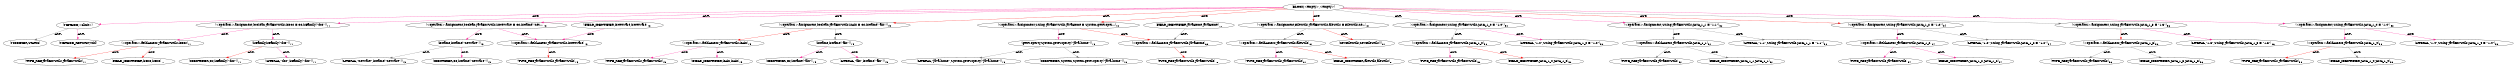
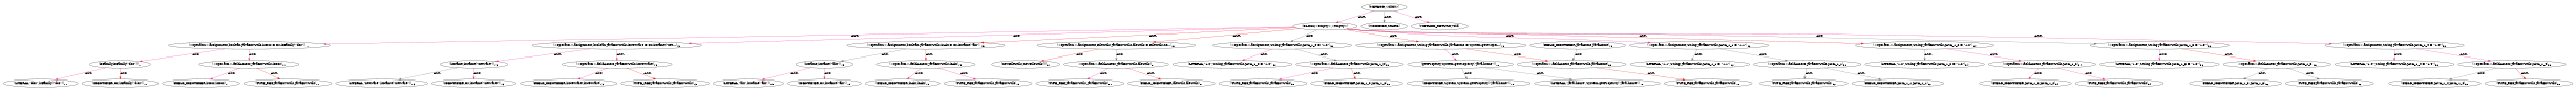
  digraph {
    edge [color=deeppink]
    n1 [label=<(METHOD,&lt;clinit&gt;)>]
    n2 [label=<(BLOCK,&lt;empty&gt;,&lt;empty&gt;)>]
    n3 [label=<(MODIFIER,STATIC)>]
    n4 [label=<(METHOD_RETURN,void)>]
    n5 [label=<(&lt;operator&gt;.assignment,boolean JavaEnvUtils.isDos = Os.isFamily(&quot;dos&quot;))<SUB>71</SUB>>]
    n6 [label=<(&lt;operator&gt;.assignment,boolean JavaEnvUtils.isNetware = Os.isName(&quot;net...)<SUB>73</SUB>>]
    n7 [label=<(&lt;operator&gt;.assignment,boolean JavaEnvUtils.isAix = Os.isName(&quot;aix&quot;))<SUB>75</SUB>>]
    n8 [label=<(&lt;operator&gt;.assignment,String JavaEnvUtils.javaHome = System.getProper...)<SUB>78</SUB>>]
    n9 [label=<(&lt;operator&gt;.assignment,FileUtils JavaEnvUtils.fileUtils = FileUtils.ne...)<SUB>81</SUB>>]
    n10 [label=<(&lt;operator&gt;.assignment,String JavaEnvUtils.JAVA_1_0 = &quot;1.0&quot;)<SUB>90</SUB>>]
    n11 [label=<(&lt;operator&gt;.assignment,String JavaEnvUtils.JAVA_1_1 = &quot;1.1&quot;)<SUB>92</SUB>>]
    n12 [label=<(&lt;operator&gt;.assignment,String JavaEnvUtils.JAVA_1_2 = &quot;1.2&quot;)<SUB>94</SUB>>]
    n13 [label=<(&lt;operator&gt;.assignment,String JavaEnvUtils.JAVA_1_3 = &quot;1.3&quot;)<SUB>96</SUB>>]
    n14 [label=<(&lt;operator&gt;.assignment,String JavaEnvUtils.JAVA_1_4 = &quot;1.4&quot;)<SUB>98</SUB>>]
    n15 [label=<(&lt;operator&gt;.fieldAccess,JavaEnvUtils.isDos)<SUB>71</SUB>>]
    n16 [label=<(isFamily,isFamily(&quot;dos&quot;))<SUB>71</SUB>>]
    n17 [label=<(&lt;operator&gt;.fieldAccess,JavaEnvUtils.isNetware)<SUB>73</SUB>>]
    n18 [label=<(isName,isName(&quot;netware&quot;))<SUB>73</SUB>>]
    n19 [label=<(&lt;operator&gt;.fieldAccess,JavaEnvUtils.isAix)<SUB>75</SUB>>]
    n20 [label=<(isName,isName(&quot;aix&quot;))<SUB>75</SUB>>]
    n21 [label=<(&lt;operator&gt;.fieldAccess,JavaEnvUtils.javaHome)<SUB>68</SUB>>]
    n22 [label=<(getProperty,System.getProperty(&quot;java.home&quot;))<SUB>78</SUB>>]
    n23 [label=<(&lt;operator&gt;.fieldAccess,JavaEnvUtils.fileUtils)<SUB>81</SUB>>]
    n24 [label=<(newFileUtils,newFileUtils())<SUB>81</SUB>>]
    n25 [label=<(&lt;operator&gt;.fieldAccess,JavaEnvUtils.JAVA_1_0)<SUB>90</SUB>>]
    n26 [label=<(LITERAL,&quot;1.0&quot;,String JavaEnvUtils.JAVA_1_0 = &quot;1.0&quot;)<SUB>90</SUB>>]
    n27 [label=<(&lt;operator&gt;.fieldAccess,JavaEnvUtils.JAVA_1_1)<SUB>92</SUB>>]
    n28 [label=<(LITERAL,&quot;1.1&quot;,String JavaEnvUtils.JAVA_1_1 = &quot;1.1&quot;)<SUB>92</SUB>>]
    n29 [label=<(&lt;operator&gt;.fieldAccess,JavaEnvUtils.JAVA_1_2)<SUB>94</SUB>>]
    n30 [label=<(LITERAL,&quot;1.2&quot;,String JavaEnvUtils.JAVA_1_2 = &quot;1.2&quot;)<SUB>94</SUB>>]
    n31 [label=<(&lt;operator&gt;.fieldAccess,JavaEnvUtils.JAVA_1_3)<SUB>96</SUB>>]
    n32 [label=<(LITERAL,&quot;1.3&quot;,String JavaEnvUtils.JAVA_1_3 = &quot;1.3&quot;)<SUB>96</SUB>>]
    n33 [label=<(&lt;operator&gt;.fieldAccess,JavaEnvUtils.JAVA_1_4)<SUB>98</SUB>>]
    n34 [label=<(LITERAL,&quot;1.4&quot;,String JavaEnvUtils.JAVA_1_4 = &quot;1.4&quot;)<SUB>98</SUB>>]
    n35 [label=<(TYPE_REF,JavaEnvUtils,JavaEnvUtils)<SUB>71</SUB>>]
    n36 [label=<(FIELD_IDENTIFIER,isDos,isDos)<SUB>71</SUB>>]
    n37 [label=<(IDENTIFIER,Os,isFamily(&quot;dos&quot;))<SUB>71</SUB>>]
    n38 [label=<(LITERAL,&quot;dos&quot;,isFamily(&quot;dos&quot;))<SUB>71</SUB>>]
    n39 [label=<(TYPE_REF,JavaEnvUtils,JavaEnvUtils)<SUB>73</SUB>>]
    n40 [label=<(FIELD_IDENTIFIER,isNetware,isNetware)<SUB>73</SUB>>]
    n41 [label=<(IDENTIFIER,Os,isName(&quot;netware&quot;))<SUB>73</SUB>>]
    n42 [label=<(LITERAL,&quot;netware&quot;,isName(&quot;netware&quot;))<SUB>73</SUB>>]
    n43 [label=<(TYPE_REF,JavaEnvUtils,JavaEnvUtils)<SUB>75</SUB>>]
    n44 [label=<(FIELD_IDENTIFIER,isAix,isAix)<SUB>75</SUB>>]
    n45 [label=<(IDENTIFIER,Os,isName(&quot;aix&quot;))<SUB>75</SUB>>]
    n46 [label=<(LITERAL,&quot;aix&quot;,isName(&quot;aix&quot;))<SUB>75</SUB>>]
    n47 [label=<(TYPE_REF,JavaEnvUtils,JavaEnvUtils)<SUB>78</SUB>>]
    n48 [label=<(IDENTIFIER,System,System.getProperty(&quot;java.home&quot;))<SUB>78</SUB>>]
    n49 [label=<(LITERAL,&quot;java.home&quot;,System.getProperty(&quot;java.home&quot;))<SUB>78</SUB>>]
    n50 [label=<(FIELD_IDENTIFIER,javaHome,javaHome)<SUB>78</SUB>>]
    n51 [label=<(TYPE_REF,JavaEnvUtils,JavaEnvUtils)<SUB>81</SUB>>]
    n52 [label=<(FIELD_IDENTIFIER,fileUtils,fileUtils)<SUB>81</SUB>>]
    n53 [label=<(TYPE_REF,JavaEnvUtils,JavaEnvUtils)<SUB>90</SUB>>]
    n54 [label=<(FIELD_IDENTIFIER,JAVA_1_0,JAVA_1_0)<SUB>90</SUB>>]
    n55 [label=<(TYPE_REF,JavaEnvUtils,JavaEnvUtils)<SUB>92</SUB>>]
    n56 [label=<(FIELD_IDENTIFIER,JAVA_1_1,JAVA_1_1)<SUB>92</SUB>>]
    n57 [label=<(TYPE_REF,JavaEnvUtils,JavaEnvUtils)<SUB>94</SUB>>]
    n58 [label=<(FIELD_IDENTIFIER,JAVA_1_2,JAVA_1_2)<SUB>94</SUB>>]
    n59 [label=<(TYPE_REF,JavaEnvUtils,JavaEnvUtils)<SUB>96</SUB>>]
    n60 [label=<(FIELD_IDENTIFIER,JAVA_1_3,JAVA_1_3)<SUB>96</SUB>>]
    n61 [label=<(TYPE_REF,JavaEnvUtils,JavaEnvUtils)<SUB>98</SUB>>]
    n62 [label=<(FIELD_IDENTIFIER,JAVA_1_4,JAVA_1_4)<SUB>98</SUB>>]
-   n2 -> n1 [label="AST: "]
+   n1 -> n2 [label="AST: "]
    n1 -> n3 [color=gray40 label="AST: "]
    n1 -> n4 [label="AST: "]
    n2 -> n5 [label="AST: "]
    n2 -> n6 [label="AST: "]
    n2 -> n7 [color=red label="AST: "]
    n2 -> n8 [color=red label="AST: "]
    n2 -> n9 [color=red label="AST: "]
    n2 -> n10 [color=gray40 label="AST: "]
    n2 -> n11 [label="AST: "]
    n2 -> n12 [color=red label="AST: "]
    n2 -> n13 [color=gray40 label="AST: "]
    n2 -> n14 [label="AST: "]
    n5 -> n15 [label="AST: "]
    n5 -> n16 [label="AST: "]
    n6 -> n17 [label="AST: "]
    n6 -> n18 [label="AST: "]
    n7 -> n19 [color=red label="AST: "]
    n7 -> n20 [color=gray40 label="AST: "]
    n8 -> n21 [color=red label="AST: "]
    n8 -> n22 [label="AST: "]
    n9 -> n23 [color=gray40 label="AST: "]
    n9 -> n24 [color=red label="AST: "]
    n10 -> n25 [color=gray40 label="AST: "]
    n10 -> n26 [label="AST: "]
    n11 -> n27 [color=gray40 label="AST: "]
    n11 -> n28 [color=gray40 label="AST: "]
    n12 -> n29 [label="AST: "]
    n12 -> n30 [color=gray40 label="AST: "]
    n13 -> n31 [color=red label="AST: "]
    n13 -> n32 [label="AST: "]
    n14 -> n33 [label="AST: "]
    n14 -> n34 [label="AST: "]
    n15 -> n35 [color=red label="AST: "]
-   n15 -> n36 [color=red label="AST: "]
+   n15 -> n36 [label="AST: "]
    n16 -> n37 [color=red label="AST: "]
    n16 -> n38 [label="AST: "]
    n17 -> n39 [color=red label="AST: "]
-   n40 -> n17 [label="AST: "]
+   n17 -> n40 [label="AST: "]
    n18 -> n41 [label="AST: "]
    n18 -> n42 [color=gray40 label="AST: "]
    n19 -> n43 [label="AST: "]
    n19 -> n44 [label="AST: "]
    n20 -> n45 [label="AST: "]
    n20 -> n46 [label="AST: "]
    n21 -> n47 [color=red label="AST: "]
    n22 -> n48 [color=gray40 label="AST: "]
    n22 -> n49 [color=gray40 label="AST: "]
    n23 -> n51 [label="AST: "]
    n23 -> n52 [color=red label="AST: "]
    n25 -> n53 [label="AST: "]
    n25 -> n54 [color=red label="AST: "]
    n27 -> n55 [color=gray40 label="AST: "]
    n27 -> n56 [color=gray40 label="AST: "]
    n29 -> n57 [label="AST: "]
    n29 -> n58 [label="AST: "]
    n31 -> n59 [color=gray40 label="AST: "]
    n31 -> n60 [color=gray40 label="AST: "]
    n33 -> n61 [color=red label="AST: "]
    n33 -> n62 [color=gray40 label="AST: "]
    n50 -> n21 [color=gray40 label="AST: "]
  }
